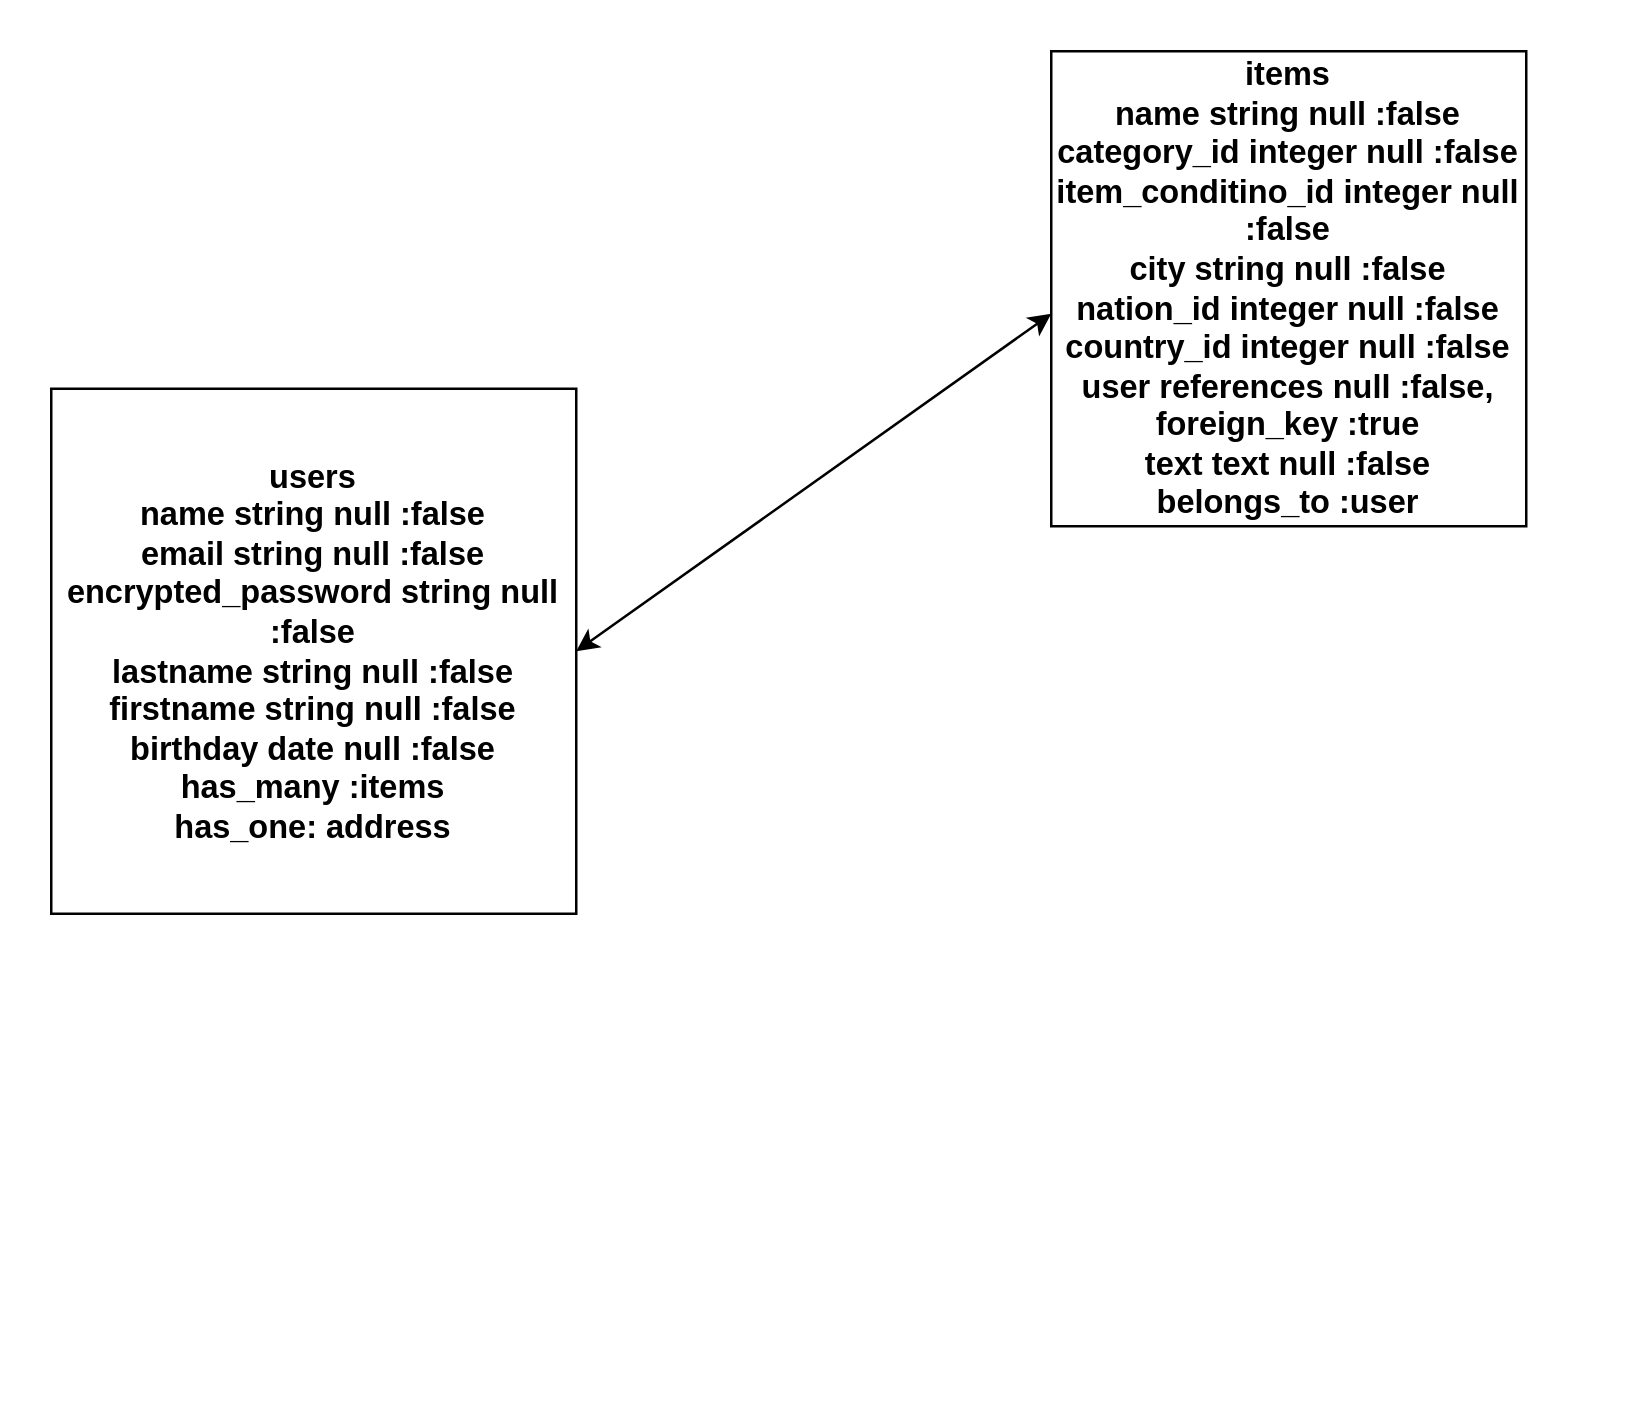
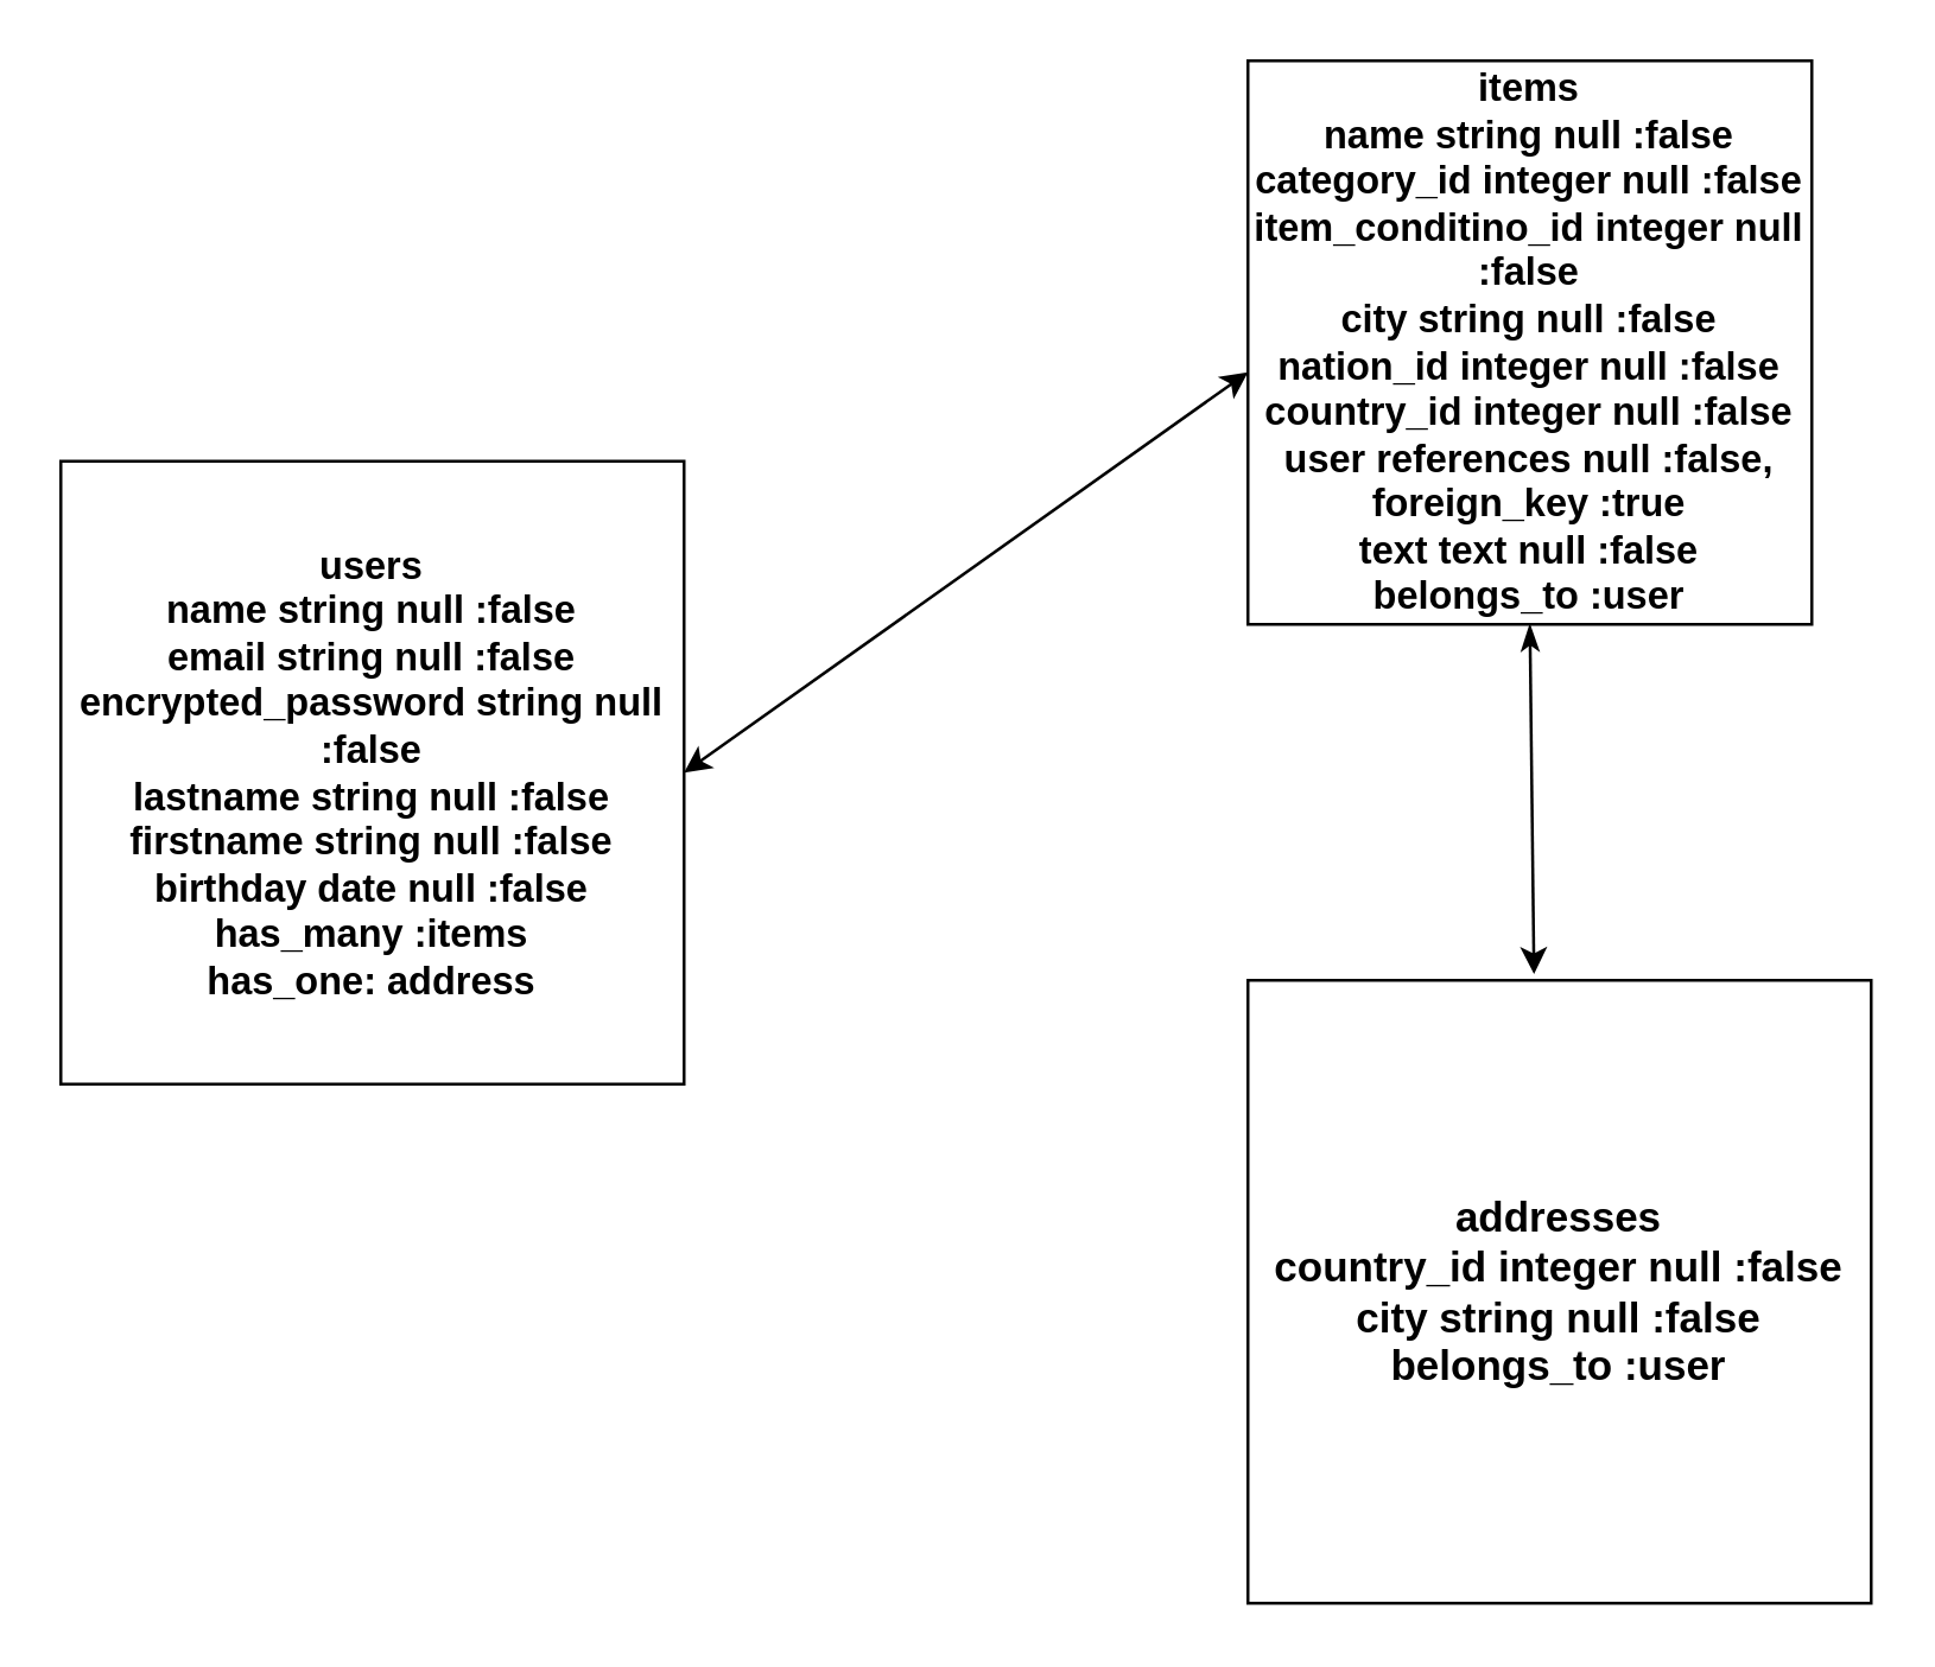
  <mxCell id="0" />
  <mxCell id="1" parent="0" />
+ <mxCell id="2" style="edgeStyle=none;rounded=0;orthogonalLoop=1;jettySize=auto;html=1;exitX=0.5;exitY=1;exitDx=0;exitDy=0;entryX=0.459;entryY=-0.01;entryDx=0;entryDy=0;entryPerimeter=0;startArrow=classicThin;startFill=1;" parent="1" source="3" target="5" edge="1"><mxGeometry relative="1" as="geometry" /></mxCell>
  <mxCell id="3" value="items&lt;br style=&quot;font-size: 13px&quot;&gt;name string null :false&lt;br style=&quot;font-size: 13px&quot;&gt;category_id integer null :false&lt;br style=&quot;font-size: 13px&quot;&gt;item_conditino_id integer null :false&lt;br&gt;city string null :false&lt;br&gt;nation_id integer null :false&lt;br style=&quot;font-size: 13px&quot;&gt;country_id integer null :false&lt;br style=&quot;font-size: 13px&quot;&gt;user references null :false, foreign_key :true&lt;br style=&quot;font-size: 13px&quot;&gt;text text null :false&lt;br style=&quot;font-size: 13px&quot;&gt;belongs_to :user" style="whiteSpace=wrap;html=1;aspect=fixed;fontStyle=1;fontSize=13;" parent="1" vertex="1"><mxGeometry x="420" y="20" width="190" height="190" as="geometry" /></mxCell>
  <mxCell id="4" value="users&lt;br style=&quot;font-size: 13px&quot;&gt;name string null :false&lt;br style=&quot;font-size: 13px&quot;&gt;email string null :false&lt;br style=&quot;font-size: 13px&quot;&gt;encrypted_password string null :false&lt;br style=&quot;font-size: 13px&quot;&gt;lastname string null :false&lt;br style=&quot;font-size: 13px&quot;&gt;firstname string null :false&lt;br style=&quot;font-size: 13px&quot;&gt;birthday date null :false&lt;br style=&quot;font-size: 13px&quot;&gt;has_many :items&lt;br style=&quot;font-size: 13px&quot;&gt;has_one: address" style="whiteSpace=wrap;html=1;aspect=fixed;fontStyle=1;fontSize=13;" parent="1" vertex="1"><mxGeometry x="20" y="155" width="210" height="210" as="geometry" /></mxCell>
+ <mxCell id="5" value="addresses&lt;br style=&quot;font-size: 14px&quot;&gt;country_id integer null :false&lt;br style=&quot;font-size: 14px&quot;&gt;city string null :false&lt;br style=&quot;font-size: 14px&quot;&gt;belongs_to :user" style="whiteSpace=wrap;html=1;aspect=fixed;fontStyle=1;fontSize=14;" parent="1" vertex="1"><mxGeometry x="420" y="330" width="210" height="210" as="geometry" /></mxCell>
  <mxCell id="6" value="" style="endArrow=classic;startArrow=classic;html=1;fontSize=14;exitX=1;exitY=0.5;exitDx=0;exitDy=0;" parent="1" source="4" edge="1"><mxGeometry width="50" height="50" relative="1" as="geometry"><mxPoint x="290" y="290" as="sourcePoint" /><mxPoint x="420" y="125" as="targetPoint" /></mxGeometry></mxCell>
